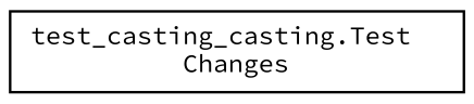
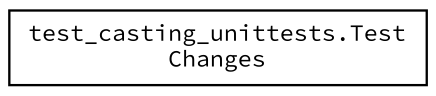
  digraph {
    rankdir=TB
    fontname="Source Code Pro"
-   n1 [color=black fillcolor=white fontname="Source Code Pro" fontsize=10 height=0.2 label="test_casting_casting.Test\lChanges" shape=record style=filled width=0.4]
+   n1 [color=black fillcolor=white fontname="Source Code Pro" fontsize=10 height=0.2 label="test_casting_unittests.Test\lChanges" shape=record style=filled width=0.4]
  }
